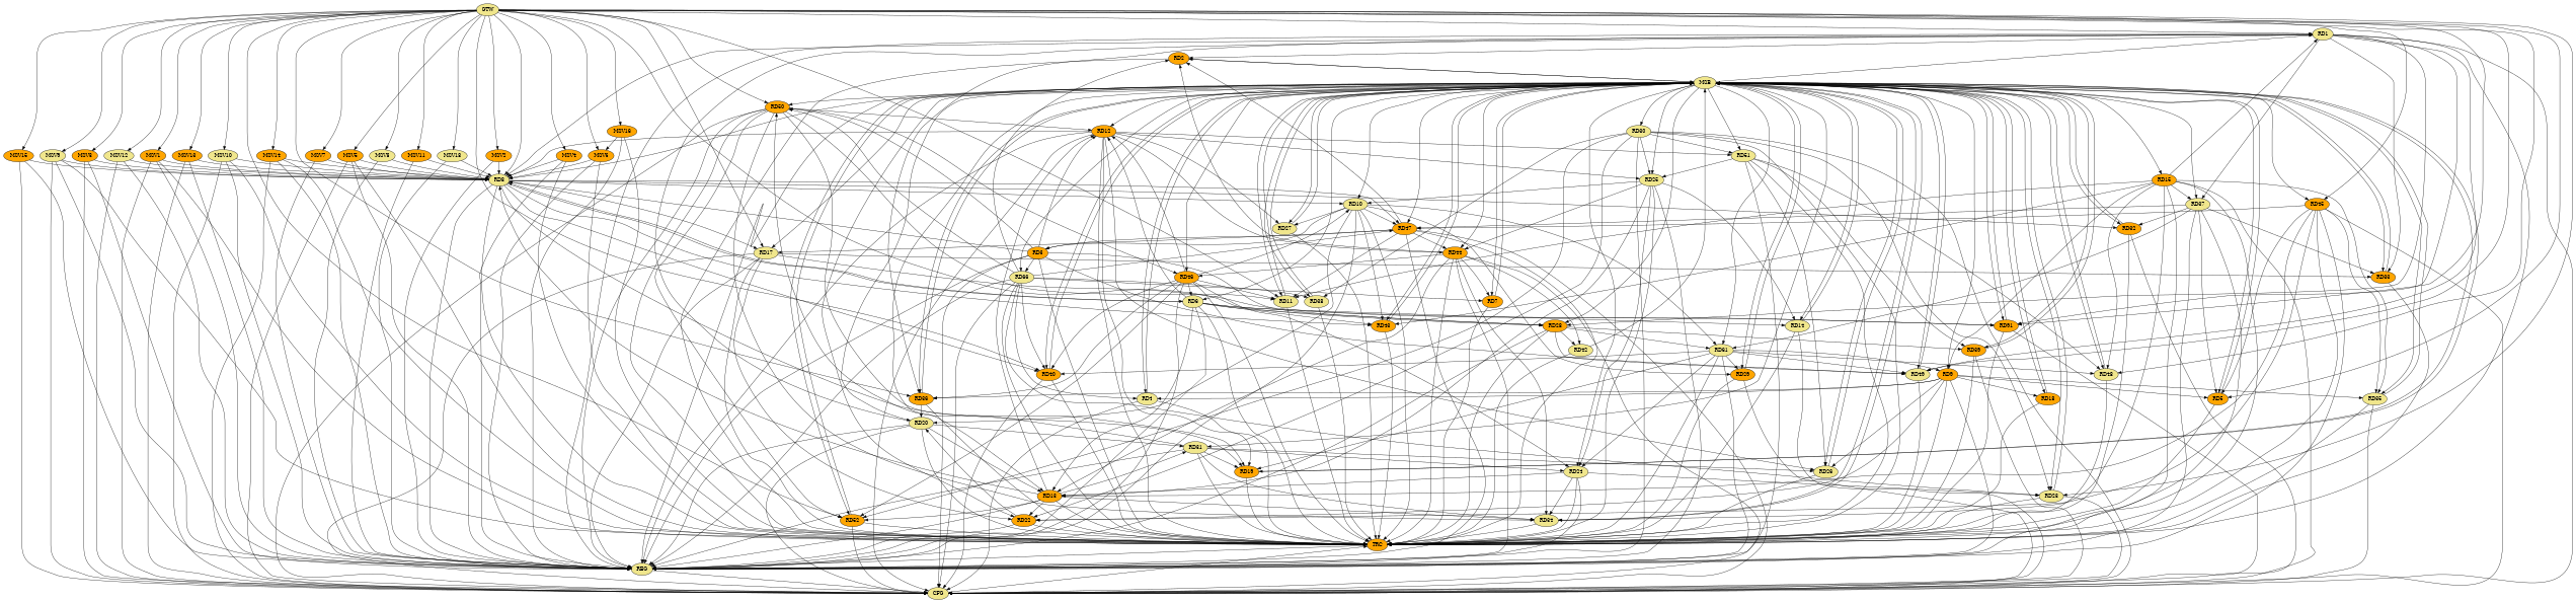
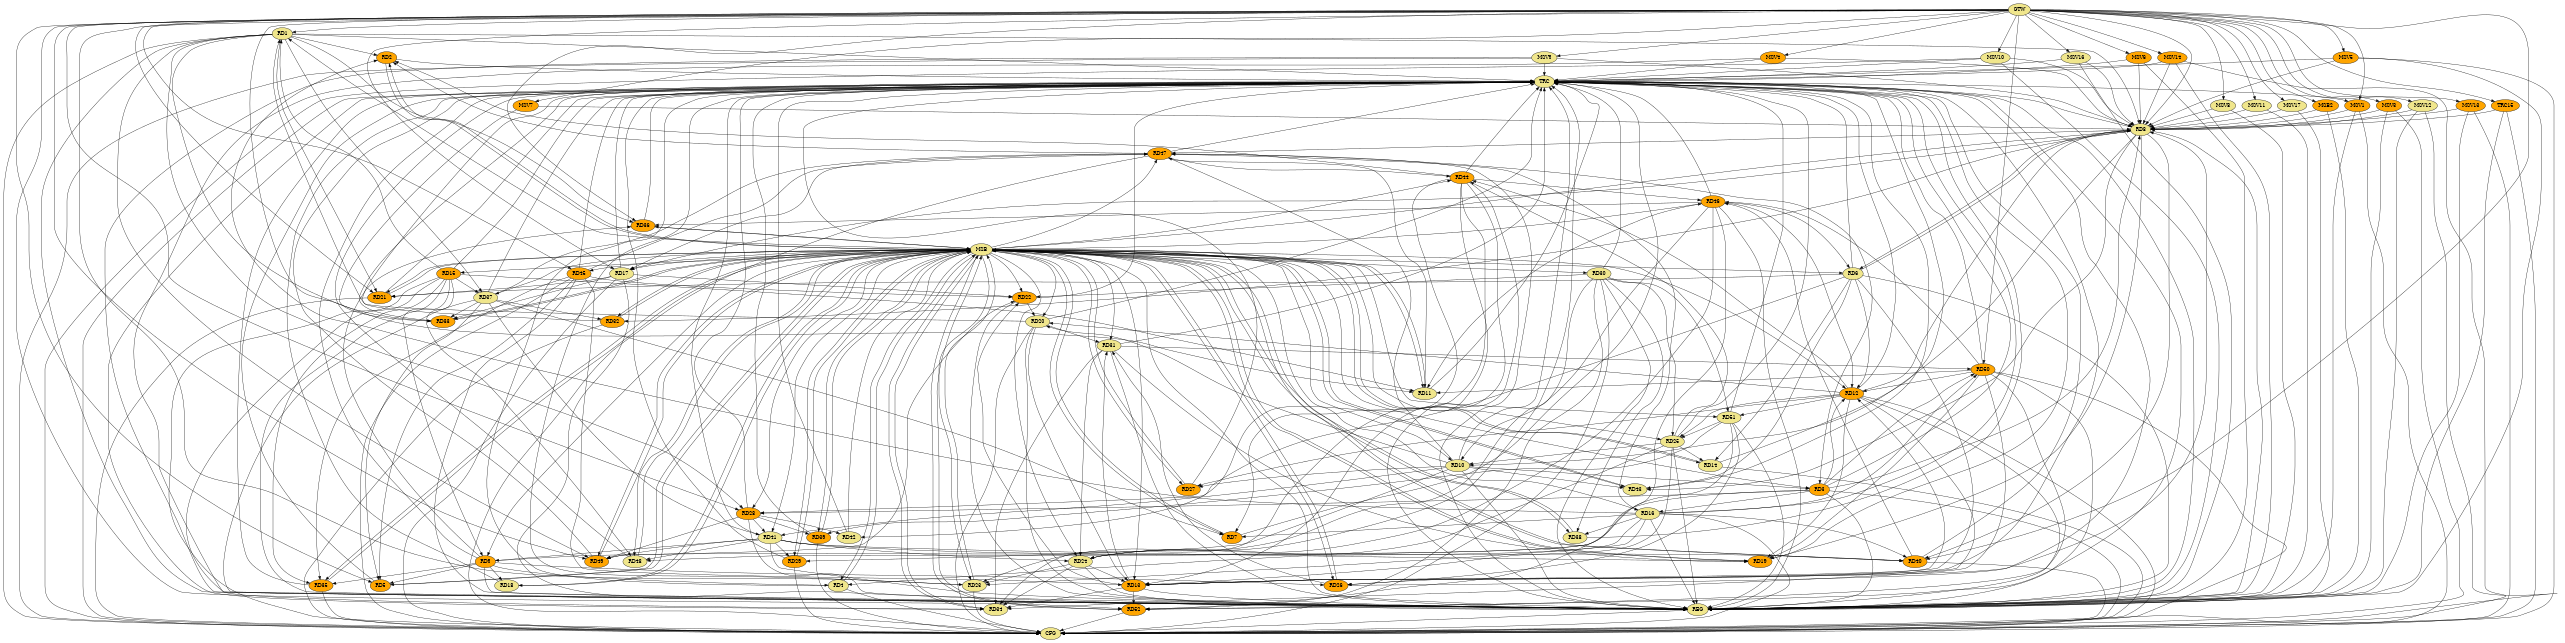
  strict digraph {
    node [fillcolor=orange style=filled]
    n1 [fillcolor=khaki label=RD1]
    n2 [label=RD2]
    n3 [fillcolor=khaki label=RD8]
-   n4 [label=RD91]
+   n4 [label=RD21]
    n5 [label=RD28]
    n6 [label=RD33]
    n7 [label=RD36]
    n8 [fillcolor=khaki label=RD37]
-   n9 [fillcolor=khaki label=RD49]
+   n9 [label=RD49]
    n10 [fillcolor=khaki label=REG]
    n11 [fillcolor=khaki label=CFG]
-   n12 [label=TRC]
+   n12 [fillcolor=khaki label=TRC]
    n13 [fillcolor=khaki label=MSB]
    n14 [fillcolor=khaki label=RD6]
-   n15 [label=RD43]
+   n15 [fillcolor=khaki label=RD43]
    n16 [fillcolor=khaki label=RD10]
    n17 [fillcolor=khaki label=RD17]
    n18 [label=RD19]
    n19 [label=RD32]
    n20 [label=RD40]
    n21 [label=RD47]
-   n22 [fillcolor=khaki label=RD61]
+   n22 [fillcolor=khaki label=RD41]
    n23 [label=RD39]
    n24 [fillcolor=khaki label=RD42]
    n25 [label=RD5]
    n26 [label=RD7]
    n27 [label=RD3]
    n28 [label=RD12]
-   n29 [fillcolor=khaki label=RD66]
+   n29 [fillcolor=khaki label=RD16]
    n30 [fillcolor=khaki label=RD4]
    n31 [label=RD13]
    n32 [fillcolor=khaki label=RD14]
    n33 [label=RD9]
-   n34 [label=RD18]
+   n34 [fillcolor=khaki label=RD18]
    n35 [label=RD22]
-   n36 [fillcolor=khaki label=RD26]
-   n37 [fillcolor=khaki label=RD35]
+   n36 [label=RD26]
+   n37 [label=RD35]
    n38 [fillcolor=khaki label=RD20]
-   n39 [fillcolor=khaki label=RD27]
+   n39 [label=RD27]
    n40 [label=RD29]
    n41 [fillcolor=khaki label=RD11]
    n42 [fillcolor=khaki label=RD25]
    n43 [label=RD44]
    n44 [fillcolor=khaki label=RD51]
    n45 [fillcolor=khaki label=RD31]
    n46 [fillcolor=khaki label=RD34]
    n47 [label=RD52]
    n48 [label=RD15]
    n49 [fillcolor=khaki label=RD48]
    n50 [fillcolor=khaki label=RD23]
    n51 [fillcolor=khaki label=RD38]
    n52 [fillcolor=khaki label=RD24]
    n53 [fillcolor=khaki label=RD30]
    n54 [label=RD46]
    n55 [label=RD45]
    n56 [label=RD50]
    n57 [fillcolor=khaki label=GTW]
    n58 [label=MSV1]
-   n59 [label=MSV2]
+   n59 [label=MSB2]
    n60 [label=MSV3]
    n61 [label=MSV4]
    n62 [label=MSV5]
    n63 [label=MSV6]
    n64 [label=MSV7]
    n65 [fillcolor=khaki label=MSV8]
    n66 [fillcolor=khaki label=MSV9]
    n67 [fillcolor=khaki label=MSV10]
-   n68 [label=MSV11]
+   n68 [fillcolor=khaki label=MSV11]
    n69 [fillcolor=khaki label=MSV12]
    n70 [label=MSV13]
    n71 [label=MSV14]
-   n72 [label=MSV15]
-   n73 [label=MSV16]
-   n74 [fillcolor=khaki label=MSV18]
+   n72 [label=TRC15]
+   n73 [fillcolor=khaki label=MSV16]
+   n74 [fillcolor=khaki label=MSV17]
    n1 -> n2
    n1 -> n3
    n1 -> n4
    n1 -> n5
    n1 -> n6
    n1 -> n7
    n1 -> n8
    n1 -> n9
    n1 -> n10
    n1 -> n11
    n1 -> n12
    n2 -> n12
    n2 -> n13
    n3 -> n10
    n3 -> n12
    n3 -> n14
    n3 -> n15
    n3 -> n16
    n3 -> n17
    n3 -> n18
    n3 -> n19
    n3 -> n20
    n3 -> n21
    n4 -> n11
    n4 -> n12
    n4 -> n13
    n5 -> n9
    n5 -> n10
    n5 -> n12
    n5 -> n22
    n5 -> n23
    n5 -> n24
    n6 -> n12
    n6 -> n13
    n7 -> n12
    n7 -> n13
    n8 -> n6
    n8 -> n10
    n8 -> n12
    n8 -> n19
    n8 -> n21
    n8 -> n22
    n8 -> n25
+   n8 -> n26
    n9 -> n12
    n9 -> n13
    n10 -> n11
    n11 -> n12
    n12 -> n10
    n13 -> n1
    n13 -> n2
    n13 -> n3
    n13 -> n4
    n13 -> n5
    n13 -> n6
    n13 -> n7
    n13 -> n8
    n13 -> n9
    n13 -> n10
    n13 -> n14
    n13 -> n15
    n13 -> n16
    n13 -> n17
    n13 -> n18
    n13 -> n19
    n13 -> n20
    n13 -> n21
    n13 -> n22
    n13 -> n23
    n13 -> n25
    n13 -> n26
-   n13 -> n56
+   n13 -> n27
    n13 -> n28
    n13 -> n29
    n13 -> n30
    n13 -> n31
    n13 -> n32
    n13 -> n33
    n13 -> n34
    n13 -> n35
    n13 -> n36
    n13 -> n37
    n13 -> n38
    n13 -> n39
    n13 -> n40
    n13 -> n41
    n13 -> n42
    n13 -> n43
    n13 -> n44
    n13 -> n45
    n13 -> n46
    n13 -> n47
    n13 -> n48
    n13 -> n49
    n13 -> n50
    n13 -> n51
    n13 -> n52
    n13 -> n53
    n13 -> n54
    n13 -> n55
    n14 -> n3
    n14 -> n4
    n14 -> n5
    n14 -> n10
    n14 -> n12
    n14 -> n15
    n14 -> n28
    n14 -> n31
    n14 -> n32
    n15 -> n12
    n15 -> n13
    n16 -> n10
    n16 -> n12
    n16 -> n15
    n16 -> n21
    n16 -> n22
    n16 -> n27
    n16 -> n38
    n16 -> n39
    n16 -> n40
    n17 -> n4
    n17 -> n6
    n17 -> n10
    n17 -> n11
    n17 -> n12
    n17 -> n35
    n18 -> n12
    n18 -> n13
    n19 -> n11
    n19 -> n12
    n19 -> n13
    n20 -> n11
    n20 -> n12
    n20 -> n13
    n21 -> n2
    n21 -> n10
    n21 -> n11
    n21 -> n12
    n21 -> n17
    n21 -> n27
    n21 -> n41
    n21 -> n43
    n22 -> n9
    n22 -> n10
    n22 -> n12
    n22 -> n18
    n22 -> n20
    n22 -> n33
    n22 -> n40
    n22 -> n49
    n22 -> n52
    n23 -> n11
    n23 -> n12
    n23 -> n13
    n24 -> n12
    n24 -> n13
    n25 -> n12
    n25 -> n13
    n26 -> n12
    n26 -> n13
    n27 -> n3
    n27 -> n5
    n27 -> n9
    n27 -> n10
    n27 -> n11
    n27 -> n12
    n27 -> n28
    n27 -> n29
    n27 -> n56
    n28 -> n3
    n28 -> n10
    n28 -> n11
    n28 -> n12
    n28 -> n18
    n28 -> n36
-   n7 -> n38
+   n28 -> n38
    n28 -> n39
    n28 -> n42
    n28 -> n43
    n28 -> n44
    n29 -> n2
    n29 -> n10
    n29 -> n11
    n29 -> n12
    n29 -> n20
    n29 -> n21
    n29 -> n26
    n29 -> n30
    n29 -> n50
    n29 -> n51
    n29 -> n56
    n30 -> n11
    n30 -> n12
    n30 -> n13
    n31 -> n3
    n31 -> n10
    n31 -> n12
    n31 -> n28
    n31 -> n35
    n31 -> n45
    n31 -> n46
    n31 -> n47
    n32 -> n11
    n32 -> n12
    n32 -> n13
    n33 -> n7
    n33 -> n10
    n33 -> n12
    n33 -> n25
    n33 -> n30
    n33 -> n34
    n33 -> n35
    n33 -> n36
    n33 -> n37
    n34 -> n12
    n34 -> n13
    n35 -> n10
    n35 -> n12
    n35 -> n38
    n36 -> n12
    n36 -> n13
    n37 -> n11
    n37 -> n12
    n37 -> n13
    n38 -> n1
    n38 -> n10
    n38 -> n11
    n38 -> n12
    n38 -> n31
    n38 -> n45
    n39 -> n12
    n39 -> n13
    n40 -> n11
    n40 -> n12
    n40 -> n13
    n41 -> n12
    n41 -> n13
    n42 -> n10
    n42 -> n12
    n42 -> n16
    n42 -> n31
    n42 -> n32
    n42 -> n43
    n42 -> n52
    n43 -> n2
    n43 -> n10
-   n43 -> n11
    n43 -> n12
    n43 -> n24
    n43 -> n26
    n43 -> n31
    n43 -> n46
    n43 -> n54
    n44 -> n10
    n44 -> n12
    n44 -> n23
    n44 -> n36
    n44 -> n42
    n44 -> n49
    n45 -> n10
    n45 -> n12
    n45 -> n18
-   n45 -> n36
+   n36 -> n45
    n45 -> n46
    n45 -> n52
    n45 -> n56
    n46 -> n12
    n46 -> n13
    n47 -> n11
    n47 -> n12
    n47 -> n13
    n48 -> n1
    n48 -> n8
    n48 -> n10
    n48 -> n11
    n48 -> n12
-   n48 -> n15
    n48 -> n33
    n48 -> n37
    n48 -> n41
    n48 -> n46
    n48 -> n49
    n49 -> n12
    n49 -> n13
    n50 -> n11
    n50 -> n12
    n50 -> n13
    n51 -> n12
    n51 -> n13
    n52 -> n10
    n52 -> n12
    n52 -> n31
    n52 -> n46
    n52 -> n50
    n53 -> n10
    n53 -> n11
    n53 -> n12
    n53 -> n35
    n53 -> n42
    n53 -> n44
    n53 -> n47
    n53 -> n50
    n53 -> n51
    n54 -> n7
    n54 -> n10
    n54 -> n12
    n54 -> n14
    n54 -> n16
-   n54 -> n20
+   n20 -> n54
    n54 -> n28
    n54 -> n41
    n54 -> n47
    n54 -> n52
    n55 -> n10
    n55 -> n11
    n55 -> n12
    n55 -> n21
    n55 -> n25
    n55 -> n31
    n55 -> n35
    n55 -> n37
    n56 -> n10
    n56 -> n11
    n56 -> n12
    n56 -> n18
    n56 -> n28
    n56 -> n41
    n56 -> n46
    n56 -> n47
    n56 -> n54
    n57 -> n1
    n57 -> n3
    n57 -> n4
    n57 -> n5
    n57 -> n7
    n57 -> n9
    n57 -> n17
    n57 -> n20
    n57 -> n25
    n57 -> n41
    n57 -> n47
-   n57 -> n49
    n57 -> n50
    n57 -> n55
    n57 -> n56
    n57 -> n58
    n57 -> n59
    n57 -> n60
    n57 -> n61
    n57 -> n62
    n57 -> n63
    n57 -> n64
    n57 -> n65
    n57 -> n66
    n57 -> n67
    n57 -> n68
    n57 -> n69
    n57 -> n70
    n57 -> n71
    n57 -> n72
    n57 -> n73
    n57 -> n74
    n58 -> n3
    n58 -> n10
    n58 -> n11
-   n58 -> n12
+   n12 -> n58
    n59 -> n3
    n59 -> n10
    n60 -> n3
    n60 -> n10
    n60 -> n11
    n61 -> n3
    n61 -> n10
    n61 -> n12
    n62 -> n3
    n62 -> n10
    n62 -> n11
    n62 -> n12
    n63 -> n3
    n63 -> n10
    n63 -> n12
    n64 -> n3
-   n64 -> n10
+   n64 -> n6
    n65 -> n3
    n65 -> n10
    n66 -> n3
    n66 -> n10
    n66 -> n11
    n66 -> n12
    n67 -> n3
    n67 -> n10
    n67 -> n11
    n67 -> n12
    n68 -> n3
    n68 -> n10
    n69 -> n3
    n69 -> n10
    n69 -> n11
    n70 -> n3
    n70 -> n10
    n70 -> n11
    n71 -> n3
    n71 -> n10
    n71 -> n11
    n71 -> n12
    n72 -> n3
    n72 -> n10
    n72 -> n11
-   n73 -> n63
+   n73 -> n3
    n73 -> n10
    n73 -> n12
    n74 -> n3
    n74 -> n10
  }
